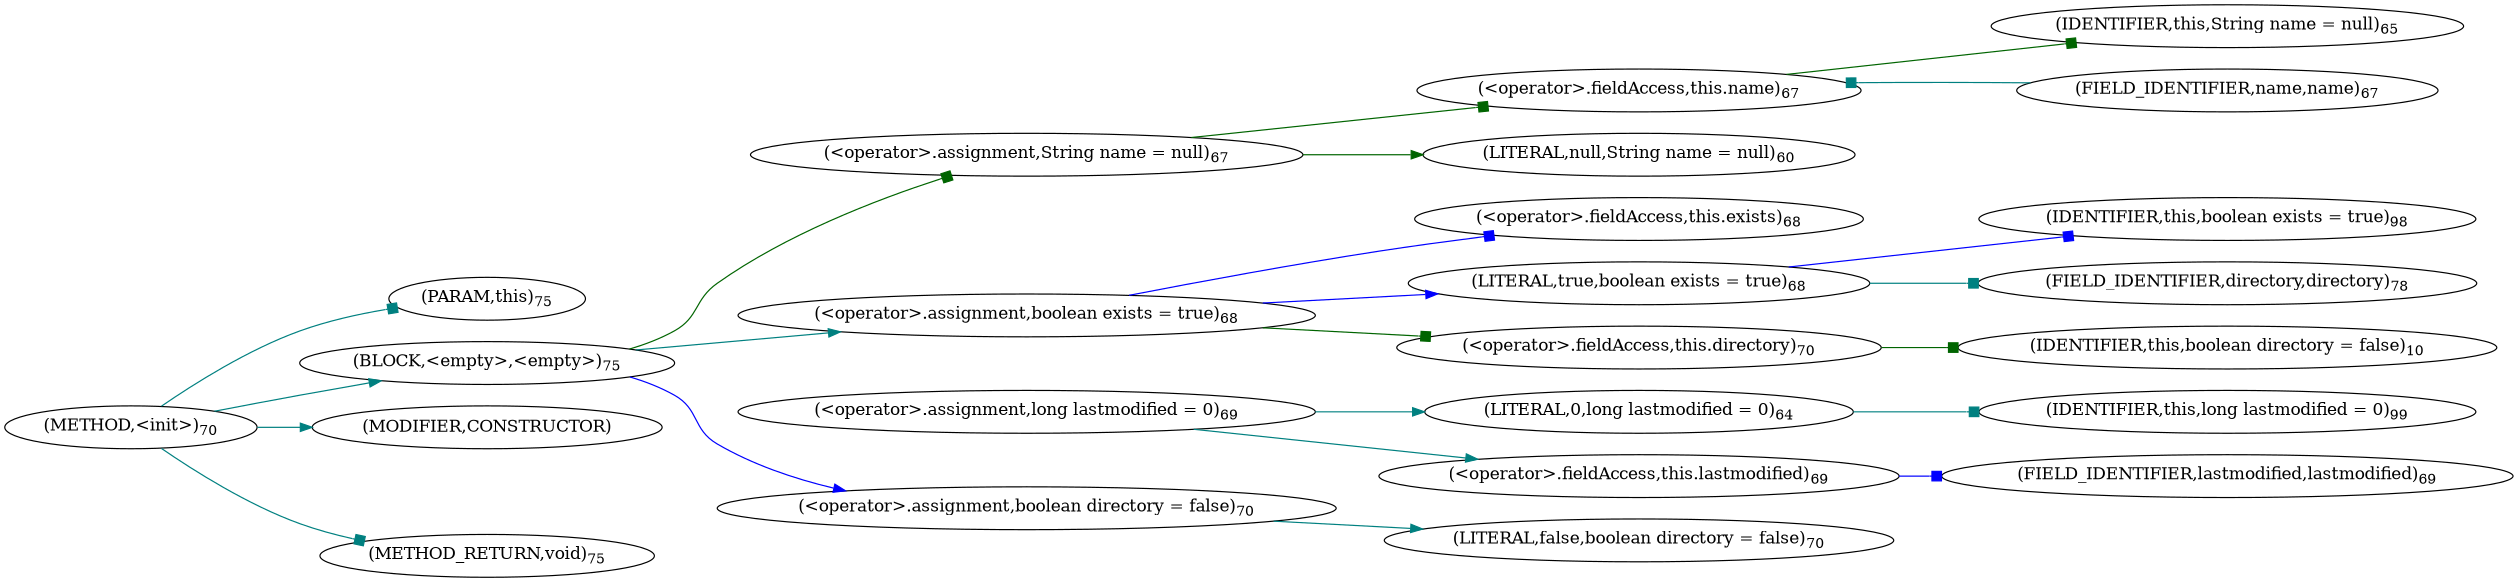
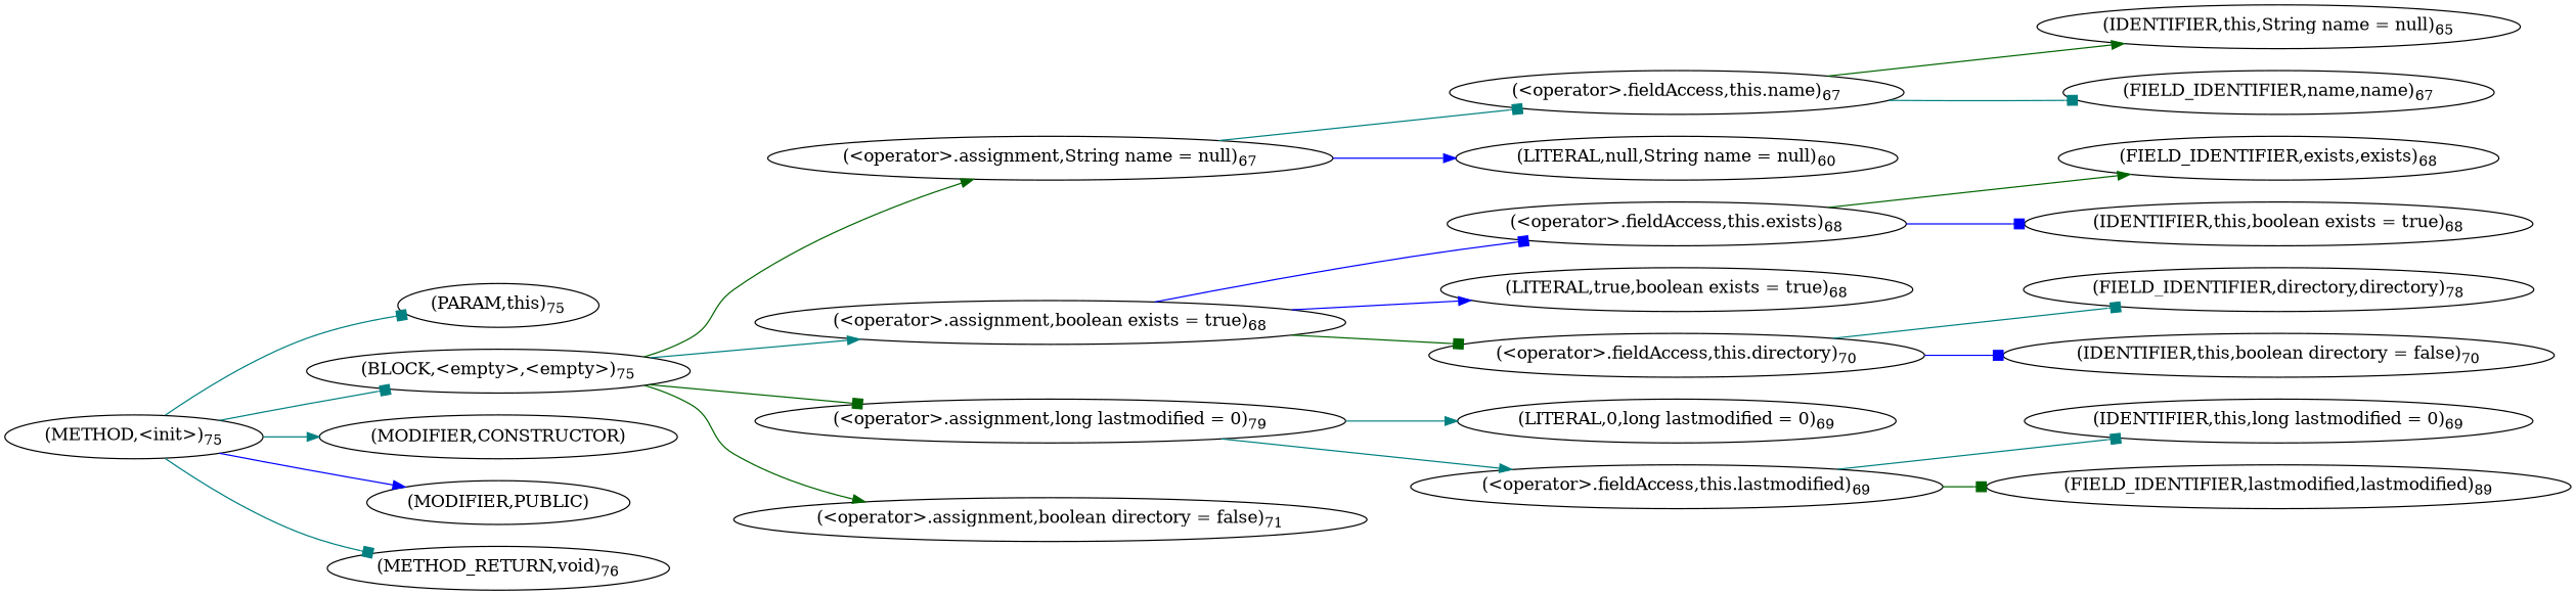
  digraph {
    rankdir=LR
    edge [arrowhead=box color=teal]
-   n1 [label=<(METHOD,&lt;init&gt;)<SUB>70</SUB>>]
+   n1 [label=<(METHOD,&lt;init&gt;)<SUB>75</SUB>>]
    n2 [label=<(PARAM,this)<SUB>75</SUB>>]
    n3 [label=<(BLOCK,&lt;empty&gt;,&lt;empty&gt;)<SUB>75</SUB>>]
    n4 [label=<(MODIFIER,CONSTRUCTOR)>]
-   n6 [label=<(METHOD_RETURN,void)<SUB>75</SUB>>]
+   n5 [label=<(MODIFIER,PUBLIC)>]
+   n6 [label=<(METHOD_RETURN,void)<SUB>76</SUB>>]
    n7 [label=<(&lt;operator&gt;.assignment,String name = null)<SUB>67</SUB>>]
    n8 [label=<(&lt;operator&gt;.assignment,boolean exists = true)<SUB>68</SUB>>]
-   n9 [label=<(&lt;operator&gt;.assignment,long lastmodified = 0)<SUB>69</SUB>>]
-   n10 [label=<(&lt;operator&gt;.assignment,boolean directory = false)<SUB>70</SUB>>]
+   n9 [label=<(&lt;operator&gt;.assignment,long lastmodified = 0)<SUB>79</SUB>>]
+   n10 [label=<(&lt;operator&gt;.assignment,boolean directory = false)<SUB>71</SUB>>]
    n11 [label=<(&lt;operator&gt;.fieldAccess,this.name)<SUB>67</SUB>>]
    n12 [label=<(LITERAL,null,String name = null)<SUB>60</SUB>>]
    n13 [label=<(&lt;operator&gt;.fieldAccess,this.exists)<SUB>68</SUB>>]
    n14 [label=<(LITERAL,true,boolean exists = true)<SUB>68</SUB>>]
    n15 [label=<(&lt;operator&gt;.fieldAccess,this.directory)<SUB>70</SUB>>]
    n16 [label=<(&lt;operator&gt;.fieldAccess,this.lastmodified)<SUB>69</SUB>>]
-   n17 [label=<(LITERAL,0,long lastmodified = 0)<SUB>64</SUB>>]
-   n18 [label=<(LITERAL,false,boolean directory = false)<SUB>70</SUB>>]
+   n17 [label=<(LITERAL,0,long lastmodified = 0)<SUB>69</SUB>>]
    n19 [label=<(IDENTIFIER,this,String name = null)<SUB>65</SUB>>]
    n20 [label=<(FIELD_IDENTIFIER,name,name)<SUB>67</SUB>>]
-   n21 [label=<(IDENTIFIER,this,boolean exists = true)<SUB>98</SUB>>]
-   n23 [label=<(IDENTIFIER,this,long lastmodified = 0)<SUB>99</SUB>>]
-   n24 [label=<(FIELD_IDENTIFIER,lastmodified,lastmodified)<SUB>69</SUB>>]
-   n25 [label=<(IDENTIFIER,this,boolean directory = false)<SUB>10</SUB>>]
+   n21 [label=<(IDENTIFIER,this,boolean exists = true)<SUB>68</SUB>>]
+   n22 [label=<(FIELD_IDENTIFIER,exists,exists)<SUB>68</SUB>>]
+   n23 [label=<(IDENTIFIER,this,long lastmodified = 0)<SUB>69</SUB>>]
+   n24 [label=<(FIELD_IDENTIFIER,lastmodified,lastmodified)<SUB>89</SUB>>]
+   n25 [label=<(IDENTIFIER,this,boolean directory = false)<SUB>70</SUB>>]
    n26 [label=<(FIELD_IDENTIFIER,directory,directory)<SUB>78</SUB>>]
    n1 -> n2
-   n1 -> n3 [arrowhead=normal]
+   n1 -> n3
    n1 -> n4 [arrowhead=normal]
+   n1 -> n5 [arrowhead=normal color=blue]
    n1 -> n6
-   n3 -> n7 [color=darkgreen]
+   n3 -> n7 [arrowhead=normal color=darkgreen]
    n3 -> n8 [arrowhead=normal]
-   n3 -> n10 [arrowhead=normal color=blue]
-   n7 -> n11 [color=darkgreen]
-   n7 -> n12 [arrowhead=normal color=darkgreen]
+   n3 -> n9 [color=darkgreen]
+   n3 -> n10 [arrowhead=normal color=darkgreen]
+   n7 -> n11
+   n7 -> n12 [arrowhead=normal color=blue]
    n8 -> n13 [color=blue]
    n8 -> n14 [arrowhead=normal color=blue]
    n8 -> n15 [color=darkgreen]
    n9 -> n16 [arrowhead=normal]
    n9 -> n17 [arrowhead=normal]
-   n10 -> n18 [arrowhead=normal]
-   n11 -> n19 [color=darkgreen]
-   n20 -> n11
-   n14 -> n21 [color=blue]
-   n15 -> n25 [color=darkgreen]
-   n14 -> n26
-   n17 -> n23
-   n16 -> n24 [color=blue]
+   n11 -> n19 [arrowhead=normal color=darkgreen]
+   n11 -> n20
+   n13 -> n21 [color=blue]
+   n13 -> n22 [arrowhead=normal color=darkgreen]
+   n15 -> n25 [color=blue]
+   n15 -> n26
+   n16 -> n23
+   n16 -> n24 [color=darkgreen]
  }
